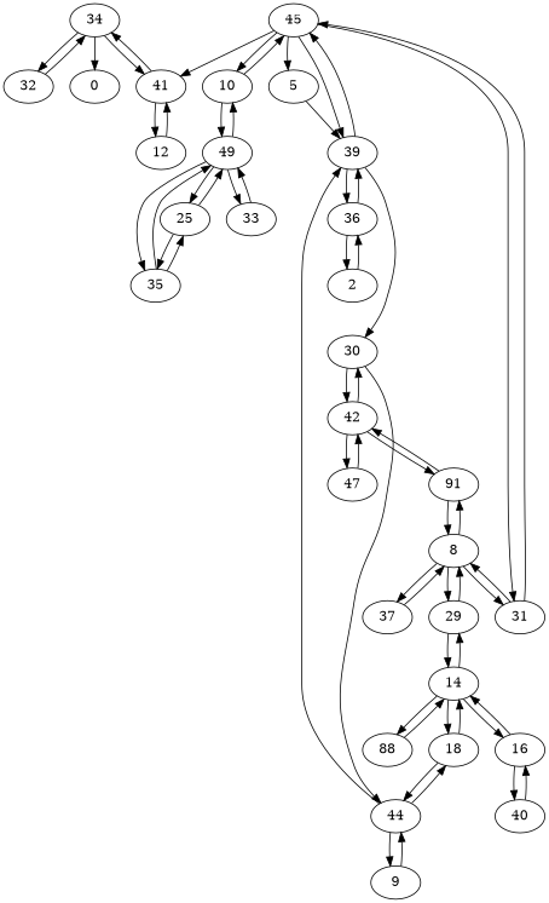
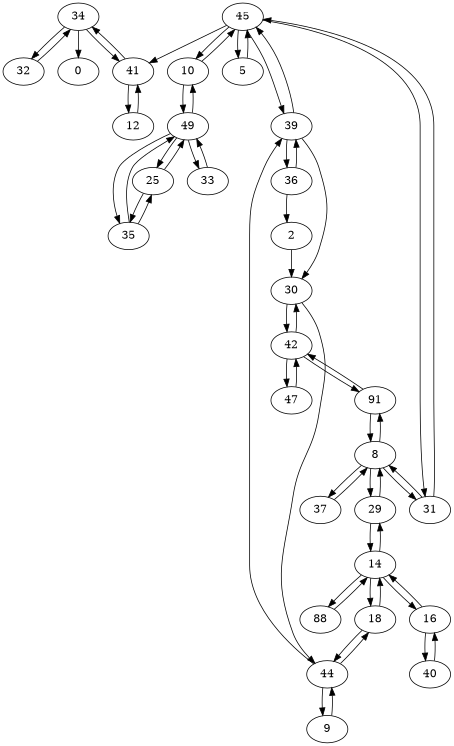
  digraph {
    34
    0
    41
    32
    12
    2
    36
    39
    45
    30
    5
    31
    10
    8
    49
    n16 [label=91]
    29
    37
    42
    14
    47
    18
    16
    n24 [label=88]
    9
    44
    25
    35
    33
    40
    34 -> 0
    34 -> 41
    34 -> 32
    41 -> 34
    41 -> 12
    32 -> 34
    12 -> 41
-   2 -> 36
+   2 -> 30
    36 -> 2
    36 -> 39
    39 -> 36
    39 -> 45
    39 -> 30
    45 -> 41
    45 -> 39
    45 -> 5
    45 -> 31
    45 -> 10
    30 -> 42
    30 -> 44
-   5 -> 39
+   5 -> 45
    31 -> 45
    31 -> 8
    10 -> 45
    10 -> 49
    8 -> 31
    8 -> n16
    8 -> 29
    8 -> 37
    49 -> 10
    49 -> 25
    49 -> 35
    49 -> 33
    n16 -> 8
    n16 -> 42
    29 -> 8
    29 -> 14
    37 -> 8
    42 -> 30
    42 -> n16
    42 -> 47
    14 -> 29
    14 -> 18
    14 -> 16
    14 -> n24
    47 -> 42
    18 -> 14
    18 -> 44
    16 -> 14
    16 -> 40
    n24 -> 14
    9 -> 44
    44 -> 39
    44 -> 18
    44 -> 9
    25 -> 49
    25 -> 35
    35 -> 49
    35 -> 25
    33 -> 49
    40 -> 16
  }
